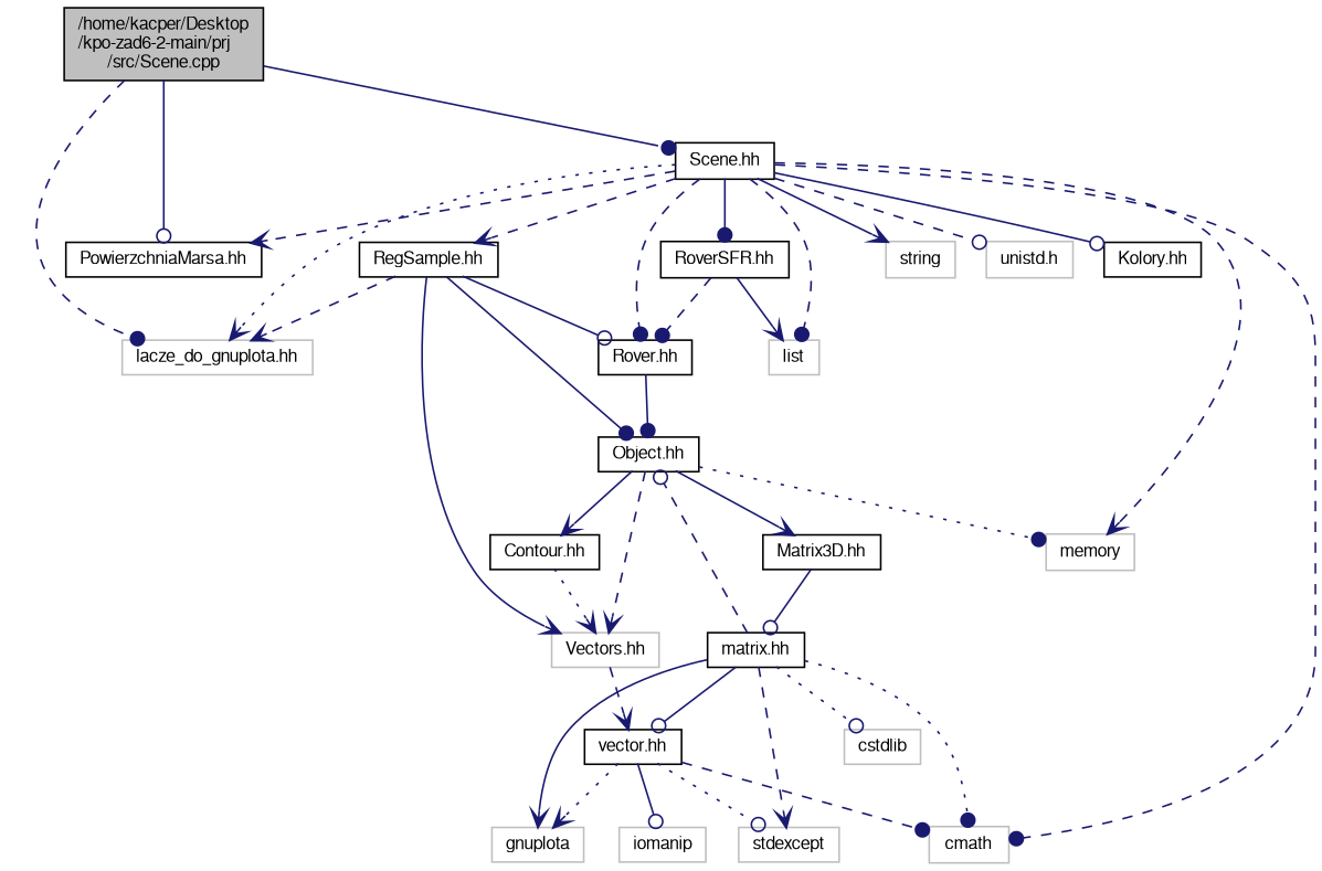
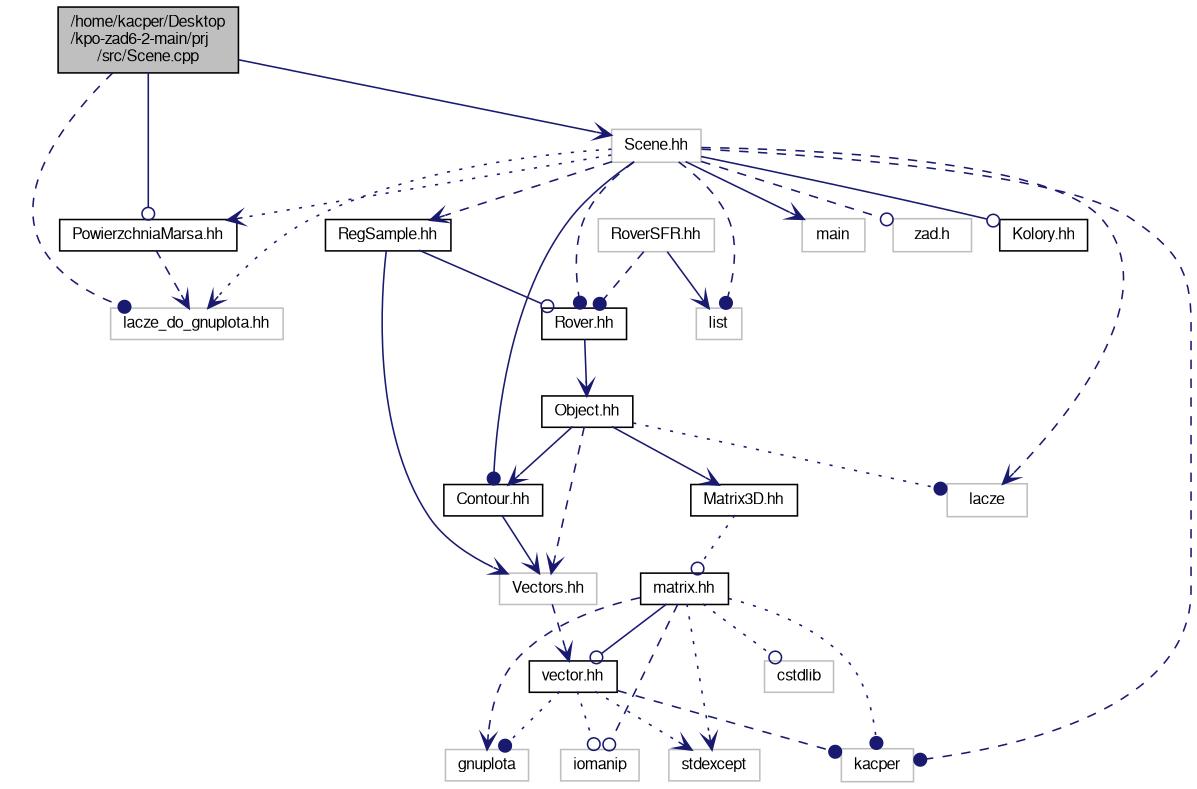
  digraph {
    node [color=black fillcolor=white fontname=FreeSans fontsize=10 shape=record style=filled]
    edge [arrowhead=vee color=midnightblue fontname=FreeSans fontsize=10 labelfontname=FreeSans labelfontsize=10 style=solid]
    n1 [fillcolor=grey75 fontcolor=black height=0.2 label="/home/kacper/Desktop\l/kpo-zad6-2-main/prj\l/src/Scene.cpp" width=0.4]
-   n2 [height=0.2 label="Scene.hh" width=0.4]
+   n2 [color=grey75 height=0.2 label="Scene.hh" width=0.4]
    n3 [height=0.2 label="PowierzchniaMarsa.hh" width=0.4]
    n4 [color=grey75 height=0.2 label="lacze_do_gnuplota.hh" width=0.4]
-   n5 [color=grey75 height=0.2 label=memory width=0.4]
-   n6 [color=grey75 height=0.2 label=string width=0.4]
+   n5 [color=grey75 height=0.2 label=lacze width=0.4]
+   n6 [color=grey75 height=0.2 label=main width=0.4]
    n7 [height=0.2 label="Rover.hh" width=0.4]
-   n8 [color=grey75 height=0.2 label=cmath width=0.4]
+   n8 [color=grey75 height=0.2 label=kacper width=0.4]
    n9 [height=0.2 label="RegSample.hh" width=0.4]
-   n10 [color=grey75 height=0.2 label="unistd.h" width=0.4]
+   n10 [color=grey75 height=0.2 label="zad.h" width=0.4]
    n11 [height=0.2 label="Kolory.hh" width=0.4]
-   n12 [height=0.2 label="RoverSFR.hh" width=0.4]
+   n12 [color=grey75 height=0.2 label="RoverSFR.hh" width=0.4]
    n13 [color=grey75 height=0.2 label=list width=0.4]
    n14 [height=0.2 label="Object.hh" width=0.4]
    n15 [color=grey75 height=0.2 label="Vectors.hh" width=0.4]
    n16 [height=0.2 label="Matrix3D.hh" width=0.4]
    n17 [height=0.2 label="Contour.hh" width=0.4]
    n18 [height=0.2 label="vector.hh" width=0.4]
    n19 [height=0.2 label="matrix.hh" width=0.4]
    n20 [color=grey75 height=0.2 label=gnuplota width=0.4]
    n21 [color=grey75 height=0.2 label=iomanip width=0.4]
    n22 [color=grey75 height=0.2 label=stdexcept width=0.4]
    n23 [color=grey75 height=0.2 label=cstdlib width=0.4]
-   n1 -> n2 [arrowhead=dot]
+   n1 -> n2
    n1 -> n3 [arrowhead=odot]
    n1 -> n4 [arrowhead=dot style=dashed]
-   n2 -> n3 [style=dashed]
+   n2 -> n3 [style=dotted]
    n2 -> n4 [style=dotted]
    n2 -> n5 [style=dashed]
    n2 -> n6
    n2 -> n7 [arrowhead=dot style=dashed]
    n2 -> n8 [arrowhead=dot style=dashed]
    n2 -> n9 [style=dashed]
    n2 -> n10 [arrowhead=odot style=dashed]
    n2 -> n11 [arrowhead=odot]
-   n2 -> n12 [arrowhead=dot]
+   n2 -> n17 [arrowhead=dot]
    n2 -> n13 [arrowhead=dot style=dashed]
-   n9 -> n4 [style=dashed]
-   n7 -> n14 [arrowhead=dot]
+   n3 -> n4 [style=dashed]
+   n7 -> n14
    n9 -> n7 [arrowhead=odot]
-   n9 -> n14 [arrowhead=dot]
    n9 -> n15
    n12 -> n7 [arrowhead=dot style=dashed]
    n12 -> n13
    n14 -> n5 [arrowhead=dot style=dotted]
    n14 -> n15 [style=dashed]
    n14 -> n16
    n14 -> n17
    n15 -> n18 [style=dashed]
-   n16 -> n19 [arrowhead=odot]
-   n17 -> n15 [style=dotted]
+   n16 -> n19 [arrowhead=odot style=dotted]
+   n17 -> n15
    n18 -> n8 [arrowhead=dot style=dashed]
-   n18 -> n20 [style=dotted]
-   n18 -> n21 [arrowhead=odot]
-   n18 -> n22 [arrowhead=odot style=dotted]
+   n18 -> n20 [arrowhead=dot style=dotted]
+   n18 -> n21 [arrowhead=odot style=dotted]
+   n18 -> n22 [style=dotted]
    n19 -> n8 [arrowhead=dot style=dotted]
    n19 -> n18 [arrowhead=odot]
-   n19 -> n20
-   n19 -> n14 [arrowhead=odot style=dashed]
-   n19 -> n22 [style=dashed]
+   n19 -> n20 [style=dashed]
+   n19 -> n21 [arrowhead=odot style=dashed]
+   n19 -> n22 [style=dotted]
    n19 -> n23 [arrowhead=odot style=dotted]
  }
